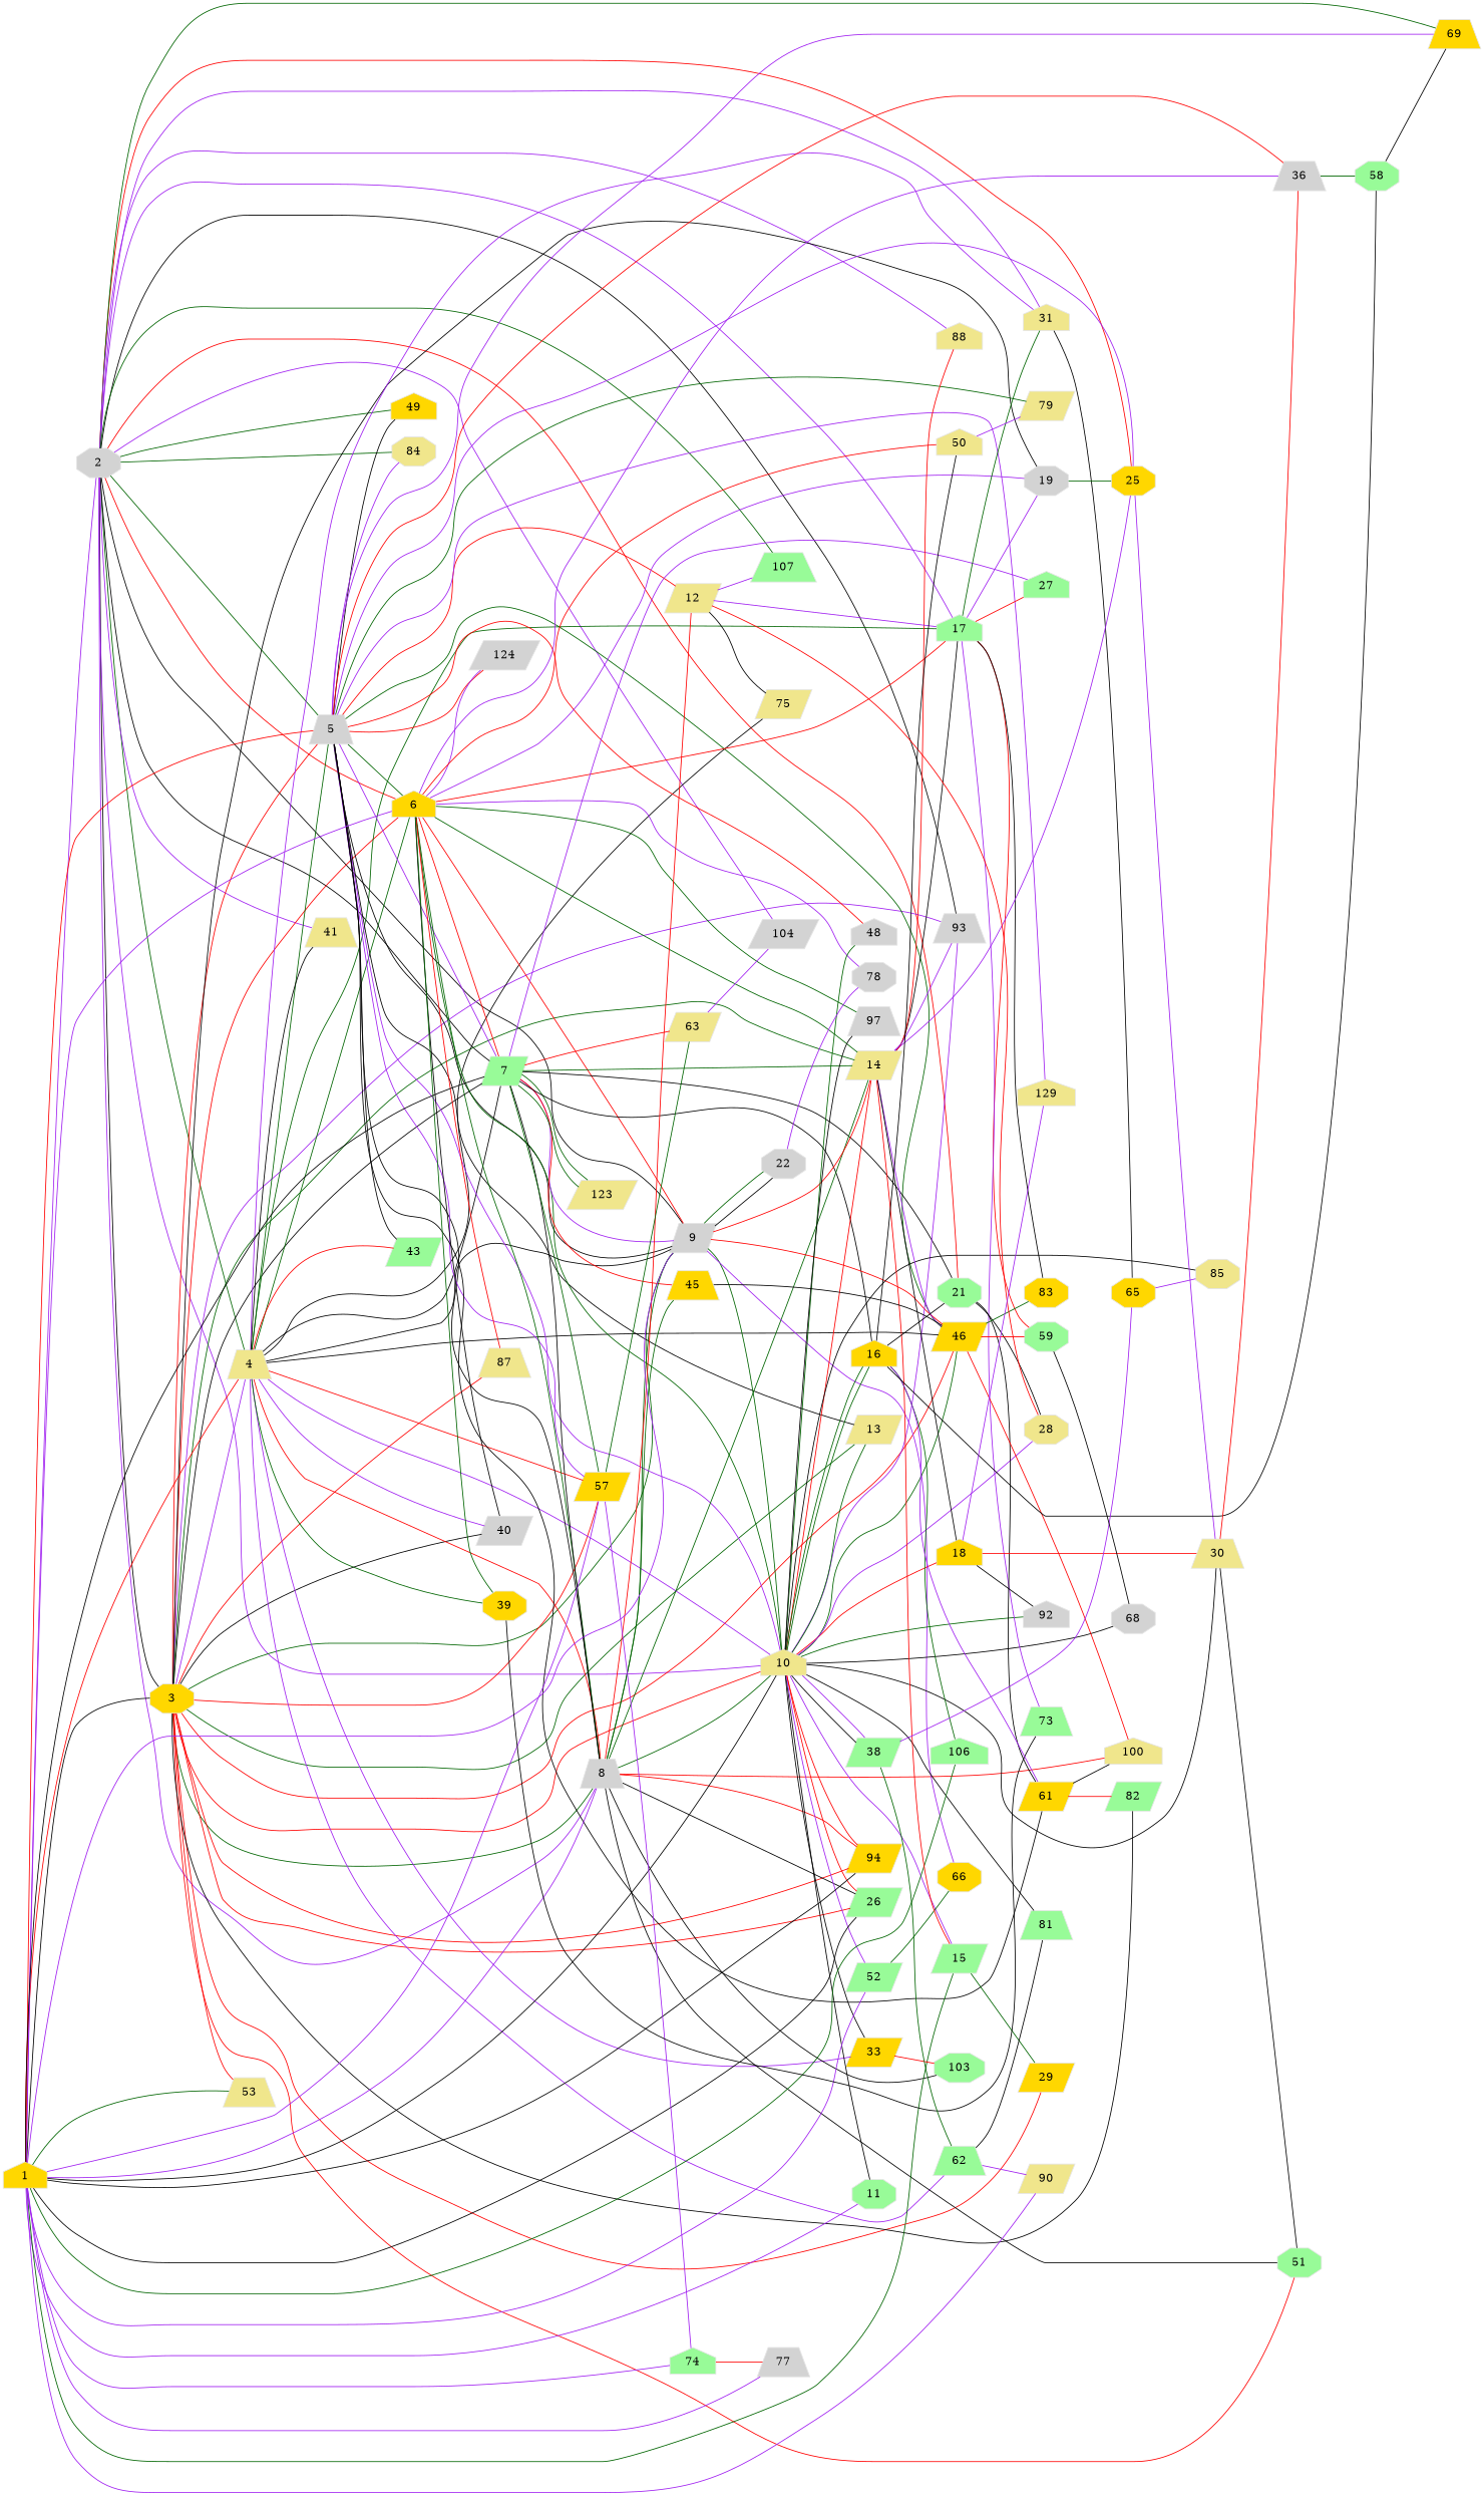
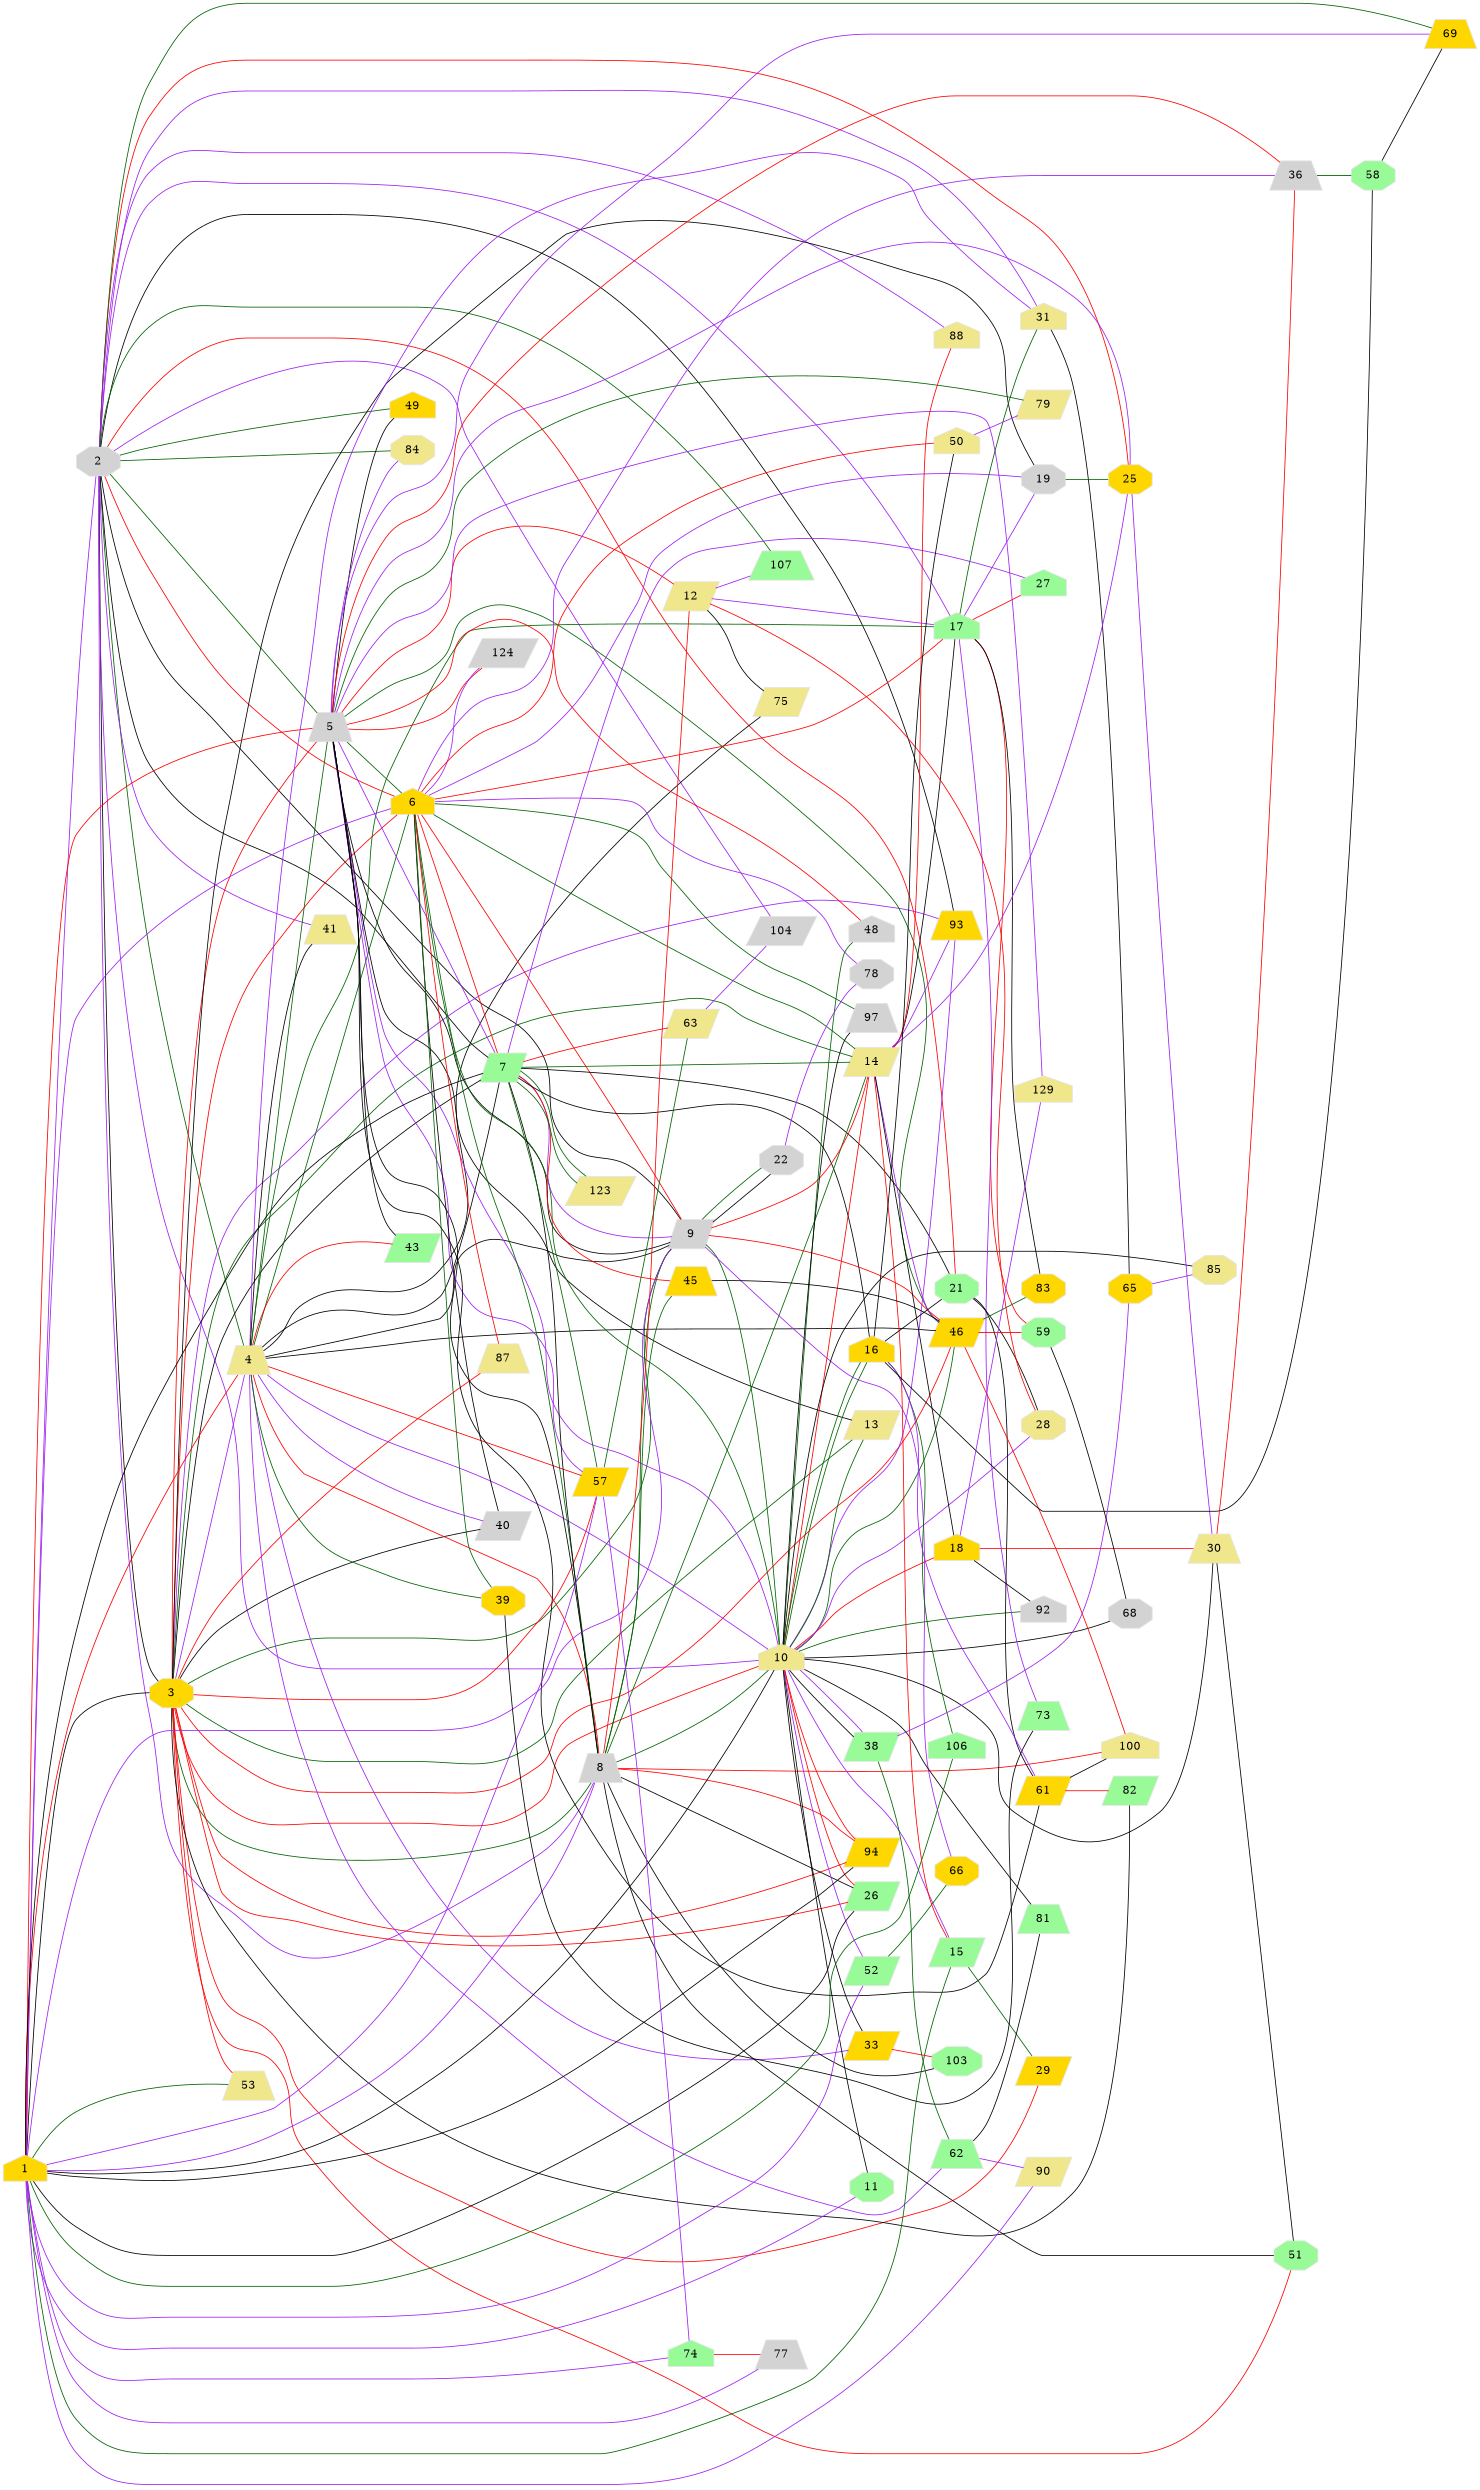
  graph {
    rankdir=LR
    node [color=gray90 fillcolor=khaki shape=parallelogram style=filled]
    edge [color=purple]
    2 [fillcolor=lightgrey shape=octagon super="+64"]
    3 [fillcolor=gold shape=octagon super="+109+118+125+24+80+72+91"]
    4 [shape=trapezium super="+126+128+130+37+86+35"]
    5 [fillcolor=lightgrey shape=trapezium]
    6 [fillcolor=gold shape=house super="+42"]
    7 [fillcolor=palegreen super="+34"]
    8 [fillcolor=lightgrey shape=trapezium super="+23+47"]
    9 [fillcolor=lightgrey]
    10 [shape=house]
    17 [fillcolor=palegreen shape=house super="+32+20"]
    21 [fillcolor=palegreen shape=octagon super="+60"]
    25 [fillcolor=gold shape=octagon]
    31 [shape=house]
    41 [shape=trapezium]
    49 [fillcolor=gold shape=house]
    69 [fillcolor=gold shape=trapezium super="+70"]
    84 [shape=octagon]
    88 [shape=house]
-   93 [fillcolor=lightgrey shape=trapezium super="+102"]
+   93 [fillcolor=gold shape=trapezium super="+102"]
    104 [fillcolor=lightgrey]
    107 [fillcolor=palegreen shape=trapezium]
    1 [fillcolor=gold shape=house]
    11 [fillcolor=palegreen shape=octagon]
    15 [fillcolor=palegreen]
    26 [fillcolor=palegreen super="+117+114"]
    52 [fillcolor=palegreen]
    53 [shape=trapezium]
    57 [fillcolor=gold super="+71+67"]
    74 [fillcolor=palegreen shape=house]
    77 [fillcolor=lightgrey shape=trapezium]
    90
    94 [fillcolor=gold super="+95"]
    106 [fillcolor=palegreen shape=house]
    13
    14 [super="+44"]
    19 [fillcolor=lightgrey shape=octagon]
    29 [fillcolor=gold]
    40 [fillcolor=lightgrey]
    46 [fillcolor=gold super="+108+112+56"]
    51 [fillcolor=palegreen shape=octagon]
    82 [fillcolor=palegreen]
    87 [shape=trapezium]
    33 [fillcolor=gold]
    39 [fillcolor=gold shape=octagon]
    43 [fillcolor=palegreen super="+55"]
    62 [fillcolor=palegreen shape=trapezium]
    75
    12
    36 [fillcolor=lightgrey shape=trapezium super="+120+54"]
    48 [fillcolor=lightgrey shape=house]
    61 [fillcolor=gold super="+89"]
    79
    124 [fillcolor=lightgrey]
    129 [shape=house]
    50 [shape=house]
    78 [fillcolor=lightgrey shape=octagon]
    97 [fillcolor=lightgrey shape=trapezium]
    27 [fillcolor=palegreen shape=house]
    45 [fillcolor=gold shape=trapezium]
    63
    123
    16 [fillcolor=gold shape=house]
    100 [shape=house super="+132"]
    103 [fillcolor=palegreen shape=octagon]
    22 [fillcolor=lightgrey shape=octagon]
    66 [fillcolor=gold shape=octagon]
    18 [fillcolor=gold shape=house]
    28 [shape=octagon super="+96"]
    30 [shape=trapezium super="+105"]
    38 [fillcolor=palegreen super="+131"]
    68 [fillcolor=lightgrey shape=octagon]
    81 [fillcolor=palegreen shape=trapezium]
    85 [shape=octagon]
    92 [fillcolor=lightgrey shape=house]
    59 [fillcolor=palegreen shape=octagon]
    73 [fillcolor=palegreen shape=trapezium]
    83 [fillcolor=gold shape=octagon]
    65 [fillcolor=gold shape=octagon]
    58 [fillcolor=palegreen shape=octagon]
    2 -- 3 [color=black]
    2 -- 4 [color=darkgreen]
    2 -- 5 [color=darkgreen]
    2 -- 6 [color=red]
    2 -- 7 [color=black]
    2 -- 8
    2 -- 9 [color=black]
    2 -- 10
    2 -- 17
    2 -- 21 [color=red]
    2 -- 25 [color=red]
    2 -- 31
    2 -- 41
    2 -- 49 [color=darkgreen]
    2 -- 69 [color=darkgreen]
    2 -- 84 [color=darkgreen]
    2 -- 88
    2 -- 93 [color=black]
    2 -- 104
    2 -- 107 [color=darkgreen]
    3 -- 4 [weight=2]
    3 -- 5 [color=red weight=3]
    3 -- 6 [color=red]
    3 -- 7 [color=black weight=2]
    3 -- 8 [color=darkgreen]
    3 -- 9 [color=darkgreen]
    3 -- 10 [color=red]
    3 -- 93
    3 -- 26 [color=red weight=2]
    3 -- 53 [color=red]
    3 -- 57 [color=red]
    3 -- 94 [color=red]
    3 -- 13 [color=darkgreen]
    3 -- 14 [color=darkgreen]
    3 -- 19 [color=black]
    3 -- 29 [color=red]
    3 -- 40 [color=black]
    3 -- 46 [color=red]
    3 -- 51 [color=red]
    3 -- 82 [color=black]
    3 -- 87 [color=red]
    4 -- 5 [color=darkgreen]
    4 -- 6 [color=darkgreen]
    4 -- 7 [color=black weight=2]
    4 -- 8 [color=red]
    4 -- 9 [color=black]
    4 -- 10
    4 -- 17 [color=darkgreen]
    4 -- 31
    4 -- 41 [color=black]
    4 -- 57 [color=red]
    4 -- 40
    4 -- 46 [color=black]
    4 -- 33
    4 -- 39 [color=darkgreen]
    4 -- 43 [color=red]
    4 -- 62
    4 -- 75 [color=black]
    5 -- 6 [color=darkgreen]
    5 -- 7
    5 -- 8 [color=black weight=2]
    5 -- 9 [color=black]
    5 -- 10
    5 -- 25
    5 -- 49 [color=black]
    5 -- 69
    5 -- 84
    5 -- 57
    5 -- 13 [color=black]
    5 -- 46 [color=darkgreen weight=2]
    5 -- 43 [color=black weight=2]
    5 -- 12 [color=red]
    5 -- 36 [color=red]
    5 -- 48 [color=red]
    5 -- 61 [color=black]
    5 -- 79 [color=darkgreen]
    5 -- 124 [color=red]
    5 -- 129
    6 -- 7 [color=red]
    6 -- 8 [color=darkgreen]
    6 -- 9 [color=red]
    6 -- 10 [color=darkgreen]
    6 -- 17 [color=red]
    6 -- 14 [color=darkgreen]
    6 -- 19
    6 -- 40 [color=black]
    6 -- 87 [color=red]
    6 -- 39 [color=darkgreen]
    6 -- 36 [weight=2]
    6 -- 124
    6 -- 50 [color=red]
    6 -- 78
    6 -- 97 [color=darkgreen]
    7 -- 8 [color=black weight=2]
    7 -- 9
    7 -- 21 [color=black]
    7 -- 57 [color=darkgreen]
    7 -- 14 [color=darkgreen weight=2]
    7 -- 27
    7 -- 45 [color=red]
    7 -- 63 [color=red]
    7 -- 123 [color=darkgreen]
    7 -- 123 [color=darkgreen]
    7 -- 16 [color=black]
    8 -- 9 [color=darkgreen]
    8 -- 10 [color=darkgreen]
    8 -- 26 [color=black]
    8 -- 94 [color=red]
    8 -- 14 [color=darkgreen]
    8 -- 51 [color=black]
    8 -- 12 [color=red]
    8 -- 45 [color=darkgreen]
    8 -- 100 [color=red]
    8 -- 103 [color=black]
    9 -- 10 [color=darkgreen]
    9 -- 14 [color=red]
    9 -- 46 [color=red]
    9 -- 22 [color=black]
    9 -- 22 [color=darkgreen]
    9 -- 66
    10 -- 93
    10 -- 11 [color=black]
    10 -- 15
    10 -- 26 [color=red]
    10 -- 52
    10 -- 94 [color=red]
    10 -- 13 [color=darkgreen]
    10 -- 14 [color=red]
    10 -- 46 [color=darkgreen]
    10 -- 33 [color=black]
    10 -- 48 [color=darkgreen]
    10 -- 97 [color=black]
    10 -- 16 [color=darkgreen]
    10 -- 16 [color=darkgreen]
    10 -- 18 [color=red]
    10 -- 28 [weight=2]
    10 -- 30 [color=black]
    10 -- 38 [color=black weight=2]
    10 -- 38
    10 -- 68 [color=black]
    10 -- 81 [color=black]
    10 -- 85 [color=black]
    10 -- 92 [color=darkgreen]
    17 -- 31 [color=darkgreen]
    17 -- 19
    17 -- 27 [color=red]
    17 -- 59 [color=red]
    17 -- 73
    17 -- 83 [color=black]
    21 -- 61 [color=black]
    21 -- 28 [color=black]
    25 -- 30
    31 -- 65 [color=black]
    1 -- 2
    1 -- 3 [color=black]
    1 -- 4 [color=red weight=2]
    1 -- 5 [color=red]
    1 -- 6
    1 -- 7 [color=black]
    1 -- 8
    1 -- 9
    1 -- 10 [color=black]
    1 -- 11
    1 -- 15 [color=darkgreen]
    1 -- 26 [color=black]
    1 -- 52
    1 -- 53 [color=darkgreen]
    1 -- 57
    1 -- 74
    1 -- 77
    1 -- 90
    1 -- 94 [color=black weight=2]
    1 -- 106 [color=darkgreen]
    15 -- 29 [color=darkgreen]
    52 -- 66 [color=darkgreen]
    57 -- 74
    57 -- 63 [color=darkgreen]
    74 -- 77 [color=red]
    14 -- 17 [color=black]
    14 -- 25
    14 -- 88 [color=red]
    14 -- 93
    14 -- 15 [color=red]
    14 -- 46
    14 -- 18 [color=black]
    19 -- 25 [color=darkgreen]
    46 -- 100 [color=red]
    46 -- 59 [color=red]
    46 -- 83 [color=darkgreen]
    33 -- 103 [color=red]
    39 -- 73 [color=black]
    62 -- 90
    62 -- 81 [color=black]
    12 -- 17
    12 -- 107
    12 -- 75 [color=black]
    12 -- 28 [color=red]
    36 -- 58 [color=darkgreen]
    61 -- 82 [color=red]
    61 -- 100 [color=black]
    50 -- 79
    45 -- 46 [color=black]
    63 -- 104
    16 -- 21 [color=black]
    16 -- 106 [color=darkgreen]
    16 -- 61
    16 -- 50 [color=black]
    16 -- 58 [color=black]
    22 -- 78
    18 -- 129
    18 -- 30 [color=red]
    18 -- 92 [color=black]
    30 -- 51 [color=black]
    30 -- 36 [color=red]
    38 -- 62 [color=darkgreen]
    38 -- 65
    59 -- 68 [color=black]
    65 -- 85
    58 -- 69 [color=black]
  }
